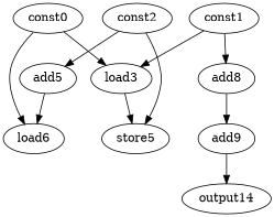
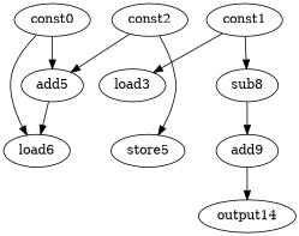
  digraph {
    node [opcode=add]
    edge [operand=0]
    add5
    const0 [opcode=const]
    n3 [label=load6]
    add9
    n5 [label=output14 opcode=output]
    load3 [opcode=load]
    const1 [opcode=const]
-   sub8 [opcode=sub label=add8]
+   sub8 [opcode=sub]
    n9 [label=store5 opcode=store]
    const2 [opcode=const]
    add5 -> n3 [operand=1]
-   const0 -> load3
+   const0 -> add5
    const0 -> n3
    add9 -> n5
-   load3 -> n9 [operand=1]
    const1 -> load3
    const1 -> sub8 [operand=1]
    sub8 -> add9
    const2 -> add5 [operand=1]
    const2 -> n9
  }
